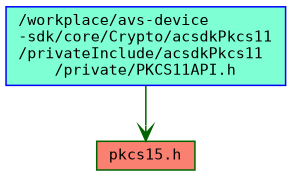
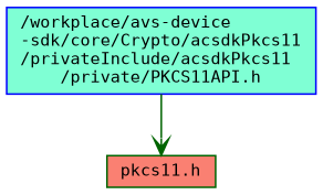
  digraph {
    fontname="DejaVu Sans Mono"
    node [fontname="DejaVu Sans Mono" fontsize=10 shape=record style=filled]
    n1 [color=blue fillcolor=aquamarine fontcolor=black height=0.2 label="/workplace/avs-device\l-sdk/core/Crypto/acsdkPkcs11\l/privateInclude/acsdkPkcs11\l/private/PKCS11API.h" width=0.4]
-   n2 [color=darkgreen fillcolor=salmon height=0.2 label="pkcs15.h" width=0.4]
+   n2 [color=darkgreen fillcolor=salmon height=0.2 label="pkcs11.h" width=0.4]
    n1 -> n2 [color=darkgreen fontname="DejaVu Sans Mono" fontsize=10 labelfontname=Helvetica labelfontsize=10 style=solid arrowhead=vee]
  }
